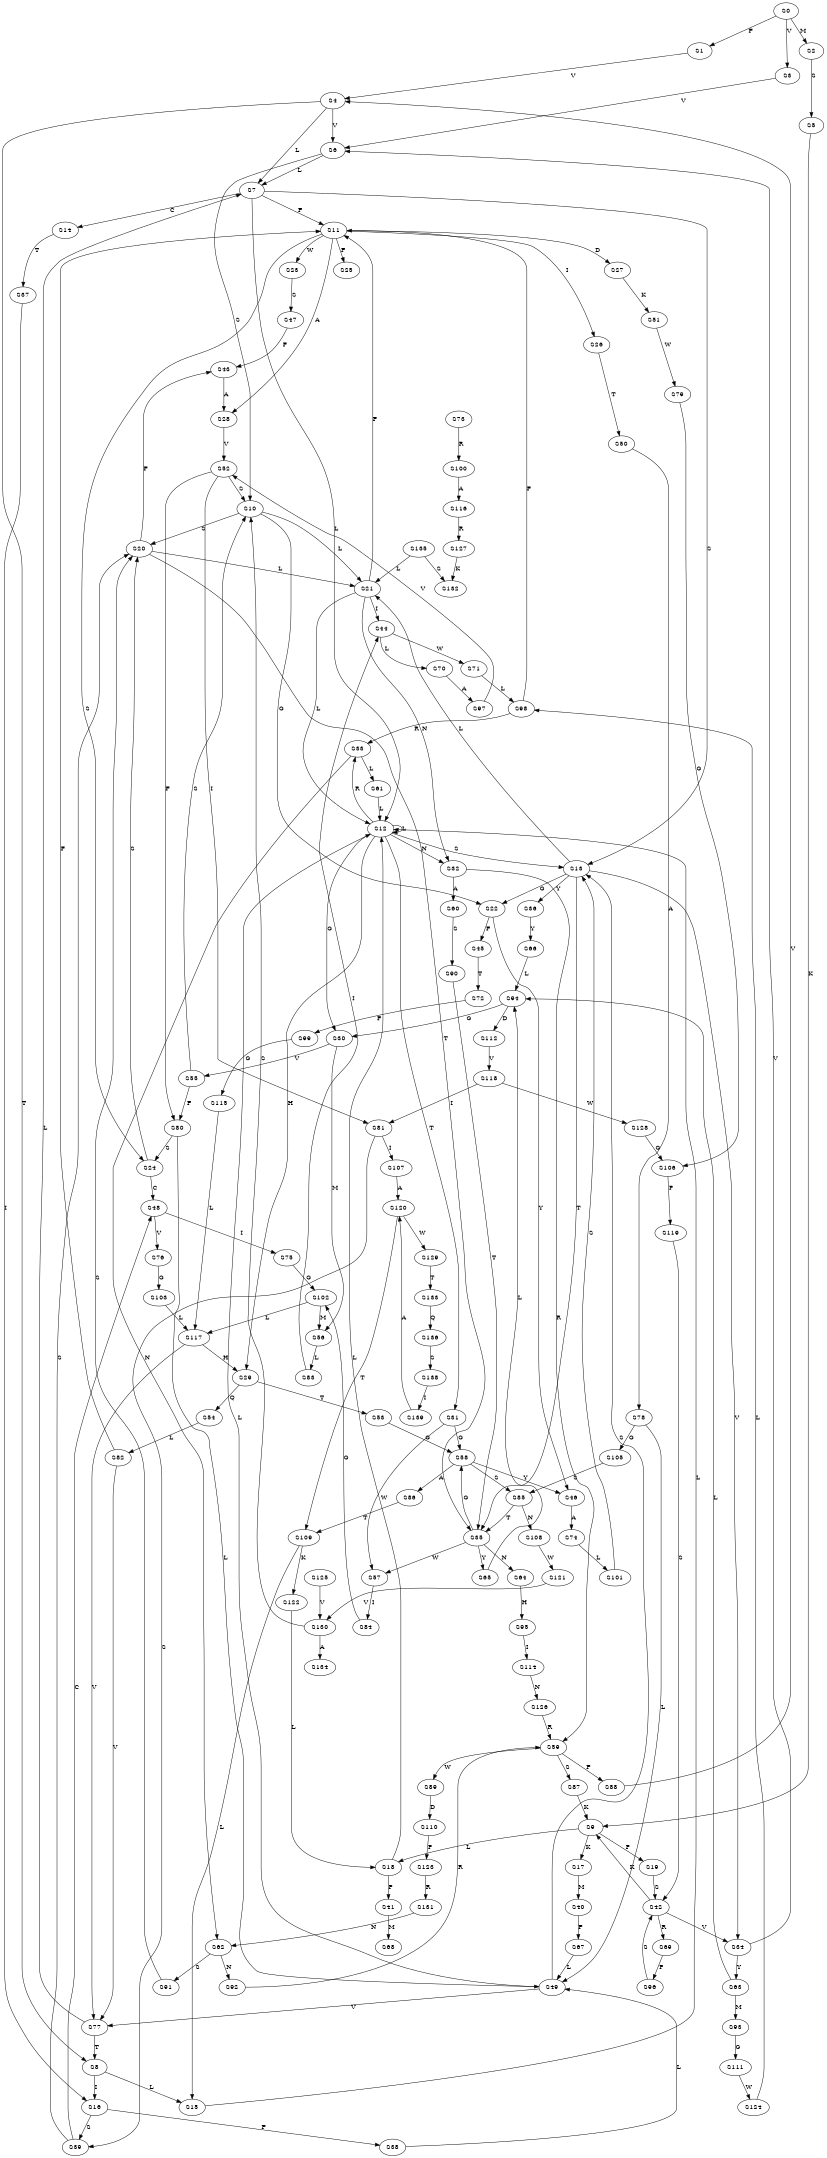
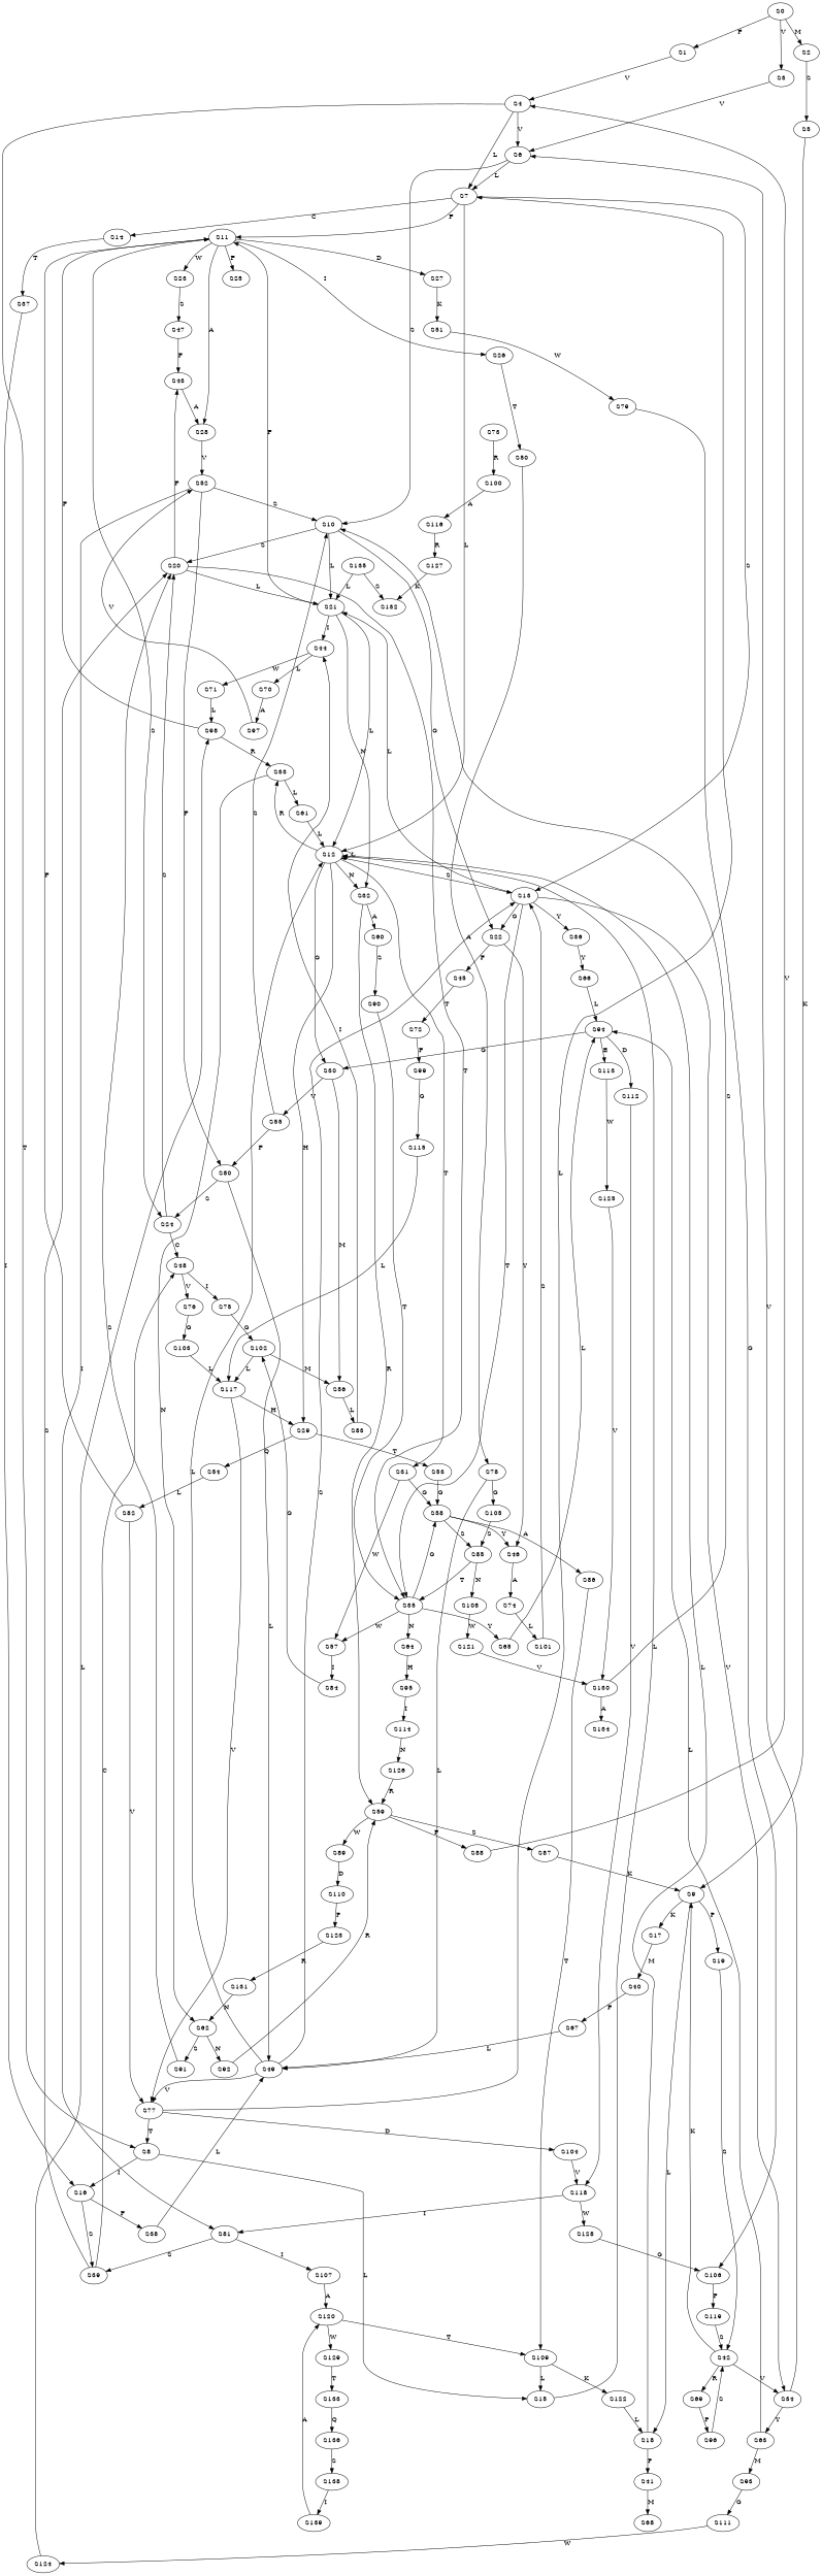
  strict digraph {
    S0
    S1
    S2
    S3
    S4
    S5
    S6
    S7
    S8
    S9
    S10
    S11
    S12
    S13
    S14
    S15
    S16
    S17
    S18
    S19
    S20
    S21
    S22
    S23
    S24
    S25
    S26
    S27
    S28
    S29
    S30
    S31
    S32
    S33
    S34
    S35
    S36
    S37
    S38
    S39
    S40
    S41
    S42
    S43
    S44
    S45
    S46
    S47
    S48
    S50
    S51
    S52
    S53
    S54
    S55
    S56
    S57
    S58
    S59
    S60
    S61
    S62
    S63
    S64
    S65
    S66
    S49
    S67
    S68
    S69
    S70
    S71
    S72
    S74
    S75
    S76
    S77
    S78
    S79
    S80
    S81
    S82
    S83
    S84
    S85
    S86
    S87
    S88
    S89
    S90
    S91
    S92
    S93
    S94
    S95
    S96
    S97
    S98
    S99
    S73
    S100
    S101
    S102
    S103
+   S104
    S105
    S106
    S107
    S108
    S109
    S110
    S111
    S112
+   S113
    S114
    S115
    S116
    S117
    S118
    S119
    S120
    S121
    S122
    S123
    S124
    S125
    S126
    S127
    S128
    S129
    S130
    S131
    S132
    S133
    S134
    S136
    S135
    S138
    S139
    S0 -> S1 [label=F]
    S0 -> S2 [label=M]
    S0 -> S3 [label=V]
    S1 -> S4 [label=V]
    S2 -> S5 [label=S]
    S3 -> S6 [label=V]
    S4 -> S6 [label=V]
    S4 -> S7 [label=L]
    S4 -> S8 [label=T]
    S5 -> S9 [label=K]
    S6 -> S7 [label=L]
    S6 -> S10 [label=S]
    S7 -> S11 [label=F]
    S7 -> S12 [label=L]
    S7 -> S13 [label=S]
    S7 -> S14 [label=C]
    S8 -> S15 [label=L]
    S8 -> S16 [label=I]
    S9 -> S17 [label=K]
    S9 -> S18 [label=L]
    S9 -> S19 [label=P]
    S10 -> S20 [label=S]
    S10 -> S21 [label=L]
    S10 -> S22 [label=G]
    S11 -> S23 [label=W]
    S11 -> S24 [label=S]
    S11 -> S25 [label=F]
    S11 -> S26 [label=I]
    S11 -> S27 [label=D]
    S11 -> S28 [label=A]
    S12 -> S12 [label=L]
    S12 -> S13 [label=S]
    S12 -> S29 [label=H]
    S12 -> S30 [label=G]
    S12 -> S31 [label=T]
    S12 -> S32 [label=N]
    S12 -> S33 [label=R]
    S13 -> S21 [label=L]
    S13 -> S22 [label=G]
    S13 -> S34 [label=V]
    S13 -> S35 [label=T]
    S13 -> S36 [label=Y]
    S14 -> S37 [label=T]
    S15 -> S12 [label=L]
    S16 -> S38 [label=F]
    S16 -> S39 [label=S]
    S17 -> S40 [label=M]
    S18 -> S12 [label=L]
    S18 -> S41 [label=P]
    S19 -> S42 [label=S]
    S20 -> S21 [label=L]
    S20 -> S35 [label=T]
    S20 -> S43 [label=F]
    S21 -> S11 [label=F]
    S21 -> S12 [label=L]
    S21 -> S32 [label=N]
    S21 -> S44 [label=I]
    S22 -> S45 [label=F]
    S22 -> S46 [label=Y]
    S23 -> S47 [label=S]
    S24 -> S20 [label=S]
    S24 -> S48 [label=C]
    S26 -> S50 [label=T]
    S27 -> S51 [label=K]
    S28 -> S52 [label=V]
    S29 -> S53 [label=T]
    S29 -> S54 [label=Q]
    S30 -> S55 [label=V]
    S30 -> S56 [label=M]
    S31 -> S57 [label=W]
    S31 -> S58 [label=G]
    S32 -> S59 [label=R]
    S32 -> S60 [label=A]
    S33 -> S61 [label=L]
    S33 -> S62 [label=N]
    S34 -> S6 [label=V]
    S34 -> S63 [label=Y]
    S35 -> S57 [label=W]
    S35 -> S58 [label=G]
    S35 -> S64 [label=N]
    S35 -> S65 [label=Y]
    S36 -> S66 [label=Y]
    S37 -> S16 [label=I]
    S38 -> S49 [label=L]
    S39 -> S20 [label=S]
    S39 -> S48 [label=C]
    S40 -> S67 [label=F]
    S41 -> S68 [label=M]
    S42 -> S9 [label=K]
    S42 -> S34 [label=V]
    S42 -> S69 [label=R]
    S43 -> S28 [label=A]
    S44 -> S70 [label=L]
    S44 -> S71 [label=W]
    S45 -> S72 [label=T]
    S46 -> S74 [label=A]
    S47 -> S43 [label=F]
    S48 -> S75 [label=I]
    S48 -> S76 [label=V]
    S50 -> S78 [label=A]
    S51 -> S79 [label=W]
    S52 -> S10 [label=S]
    S52 -> S80 [label=F]
    S52 -> S81 [label=I]
    S53 -> S58 [label=G]
    S54 -> S82 [label=L]
    S55 -> S10 [label=S]
    S55 -> S80 [label=F]
    S56 -> S83 [label=L]
    S57 -> S84 [label=I]
    S58 -> S46 [label=Y]
    S58 -> S85 [label=S]
    S58 -> S86 [label=A]
    S59 -> S87 [label=S]
    S59 -> S88 [label=F]
    S59 -> S89 [label=W]
    S60 -> S90 [label=S]
    S61 -> S12 [label=L]
    S62 -> S91 [label=S]
    S62 -> S92 [label=N]
    S63 -> S93 [label=M]
    S63 -> S94 [label=L]
    S64 -> S95 [label=H]
    S65 -> S94 [label=L]
    S66 -> S94 [label=L]
    S49 -> S12 [label=L]
    S49 -> S13 [label=S]
    S49 -> S77 [label=V]
    S67 -> S49 [label=L]
    S69 -> S96 [label=P]
    S70 -> S97 [label=A]
    S71 -> S98 [label=L]
    S72 -> S99 [label=F]
    S74 -> S101 [label=L]
    S75 -> S102 [label=G]
    S76 -> S103 [label=G]
    S77 -> S7 [label=L]
    S77 -> S8 [label=T]
+   S77 -> S104 [label=D]
    S78 -> S49 [label=L]
    S78 -> S105 [label=G]
    S79 -> S106 [label=G]
    S80 -> S24 [label=S]
    S80 -> S49 [label=L]
    S81 -> S39 [label=S]
    S81 -> S107 [label=I]
    S82 -> S11 [label=F]
    S82 -> S77 [label=V]
    S83 -> S44 [label=I]
    S84 -> S102 [label=G]
    S85 -> S35 [label=T]
    S85 -> S108 [label=N]
    S86 -> S109 [label=T]
    S87 -> S9 [label=K]
    S88 -> S4 [label=V]
    S89 -> S110 [label=D]
    S90 -> S35 [label=T]
    S91 -> S20 [label=S]
    S92 -> S59 [label=R]
    S93 -> S111 [label=G]
    S94 -> S30 [label=G]
    S94 -> S112 [label=D]
+   S94 -> S113 [label=E]
    S95 -> S114 [label=I]
    S96 -> S42 [label=S]
    S97 -> S52 [label=V]
    S98 -> S11 [label=F]
    S98 -> S33 [label=R]
    S99 -> S115 [label=G]
    S73 -> S100 [label=R]
    S100 -> S116 [label=A]
    S101 -> S13 [label=S]
    S102 -> S56 [label=M]
    S102 -> S117 [label=L]
    S103 -> S117 [label=L]
+   S104 -> S118 [label=V]
    S105 -> S85 [label=S]
    S106 -> S119 [label=P]
    S107 -> S120 [label=A]
    S108 -> S121 [label=W]
    S109 -> S15 [label=L]
    S109 -> S122 [label=K]
    S110 -> S123 [label=P]
    S111 -> S124 [label=W]
    S112 -> S118 [label=V]
+   S113 -> S125 [label=W]
    S114 -> S126 [label=N]
    S115 -> S117 [label=L]
    S116 -> S127 [label=R]
    S117 -> S29 [label=H]
    S117 -> S77 [label=V]
    S118 -> S81 [label=I]
    S118 -> S128 [label=W]
    S119 -> S42 [label=S]
    S120 -> S109 [label=T]
    S120 -> S129 [label=W]
    S121 -> S130 [label=V]
    S122 -> S18 [label=L]
    S123 -> S131 [label=R]
    S124 -> S98 [label=L]
    S125 -> S130 [label=V]
    S126 -> S59 [label=R]
    S127 -> S132 [label=K]
    S128 -> S106 [label=G]
    S129 -> S133 [label=T]
    S130 -> S10 [label=S]
    S130 -> S134 [label=A]
    S131 -> S62 [label=N]
    S133 -> S136 [label=Q]
    S136 -> S138 [label=S]
    S135 -> S21 [label=L]
    S135 -> S132 [label=S]
    S138 -> S139 [label=I]
    S139 -> S120 [label=A]
  }
